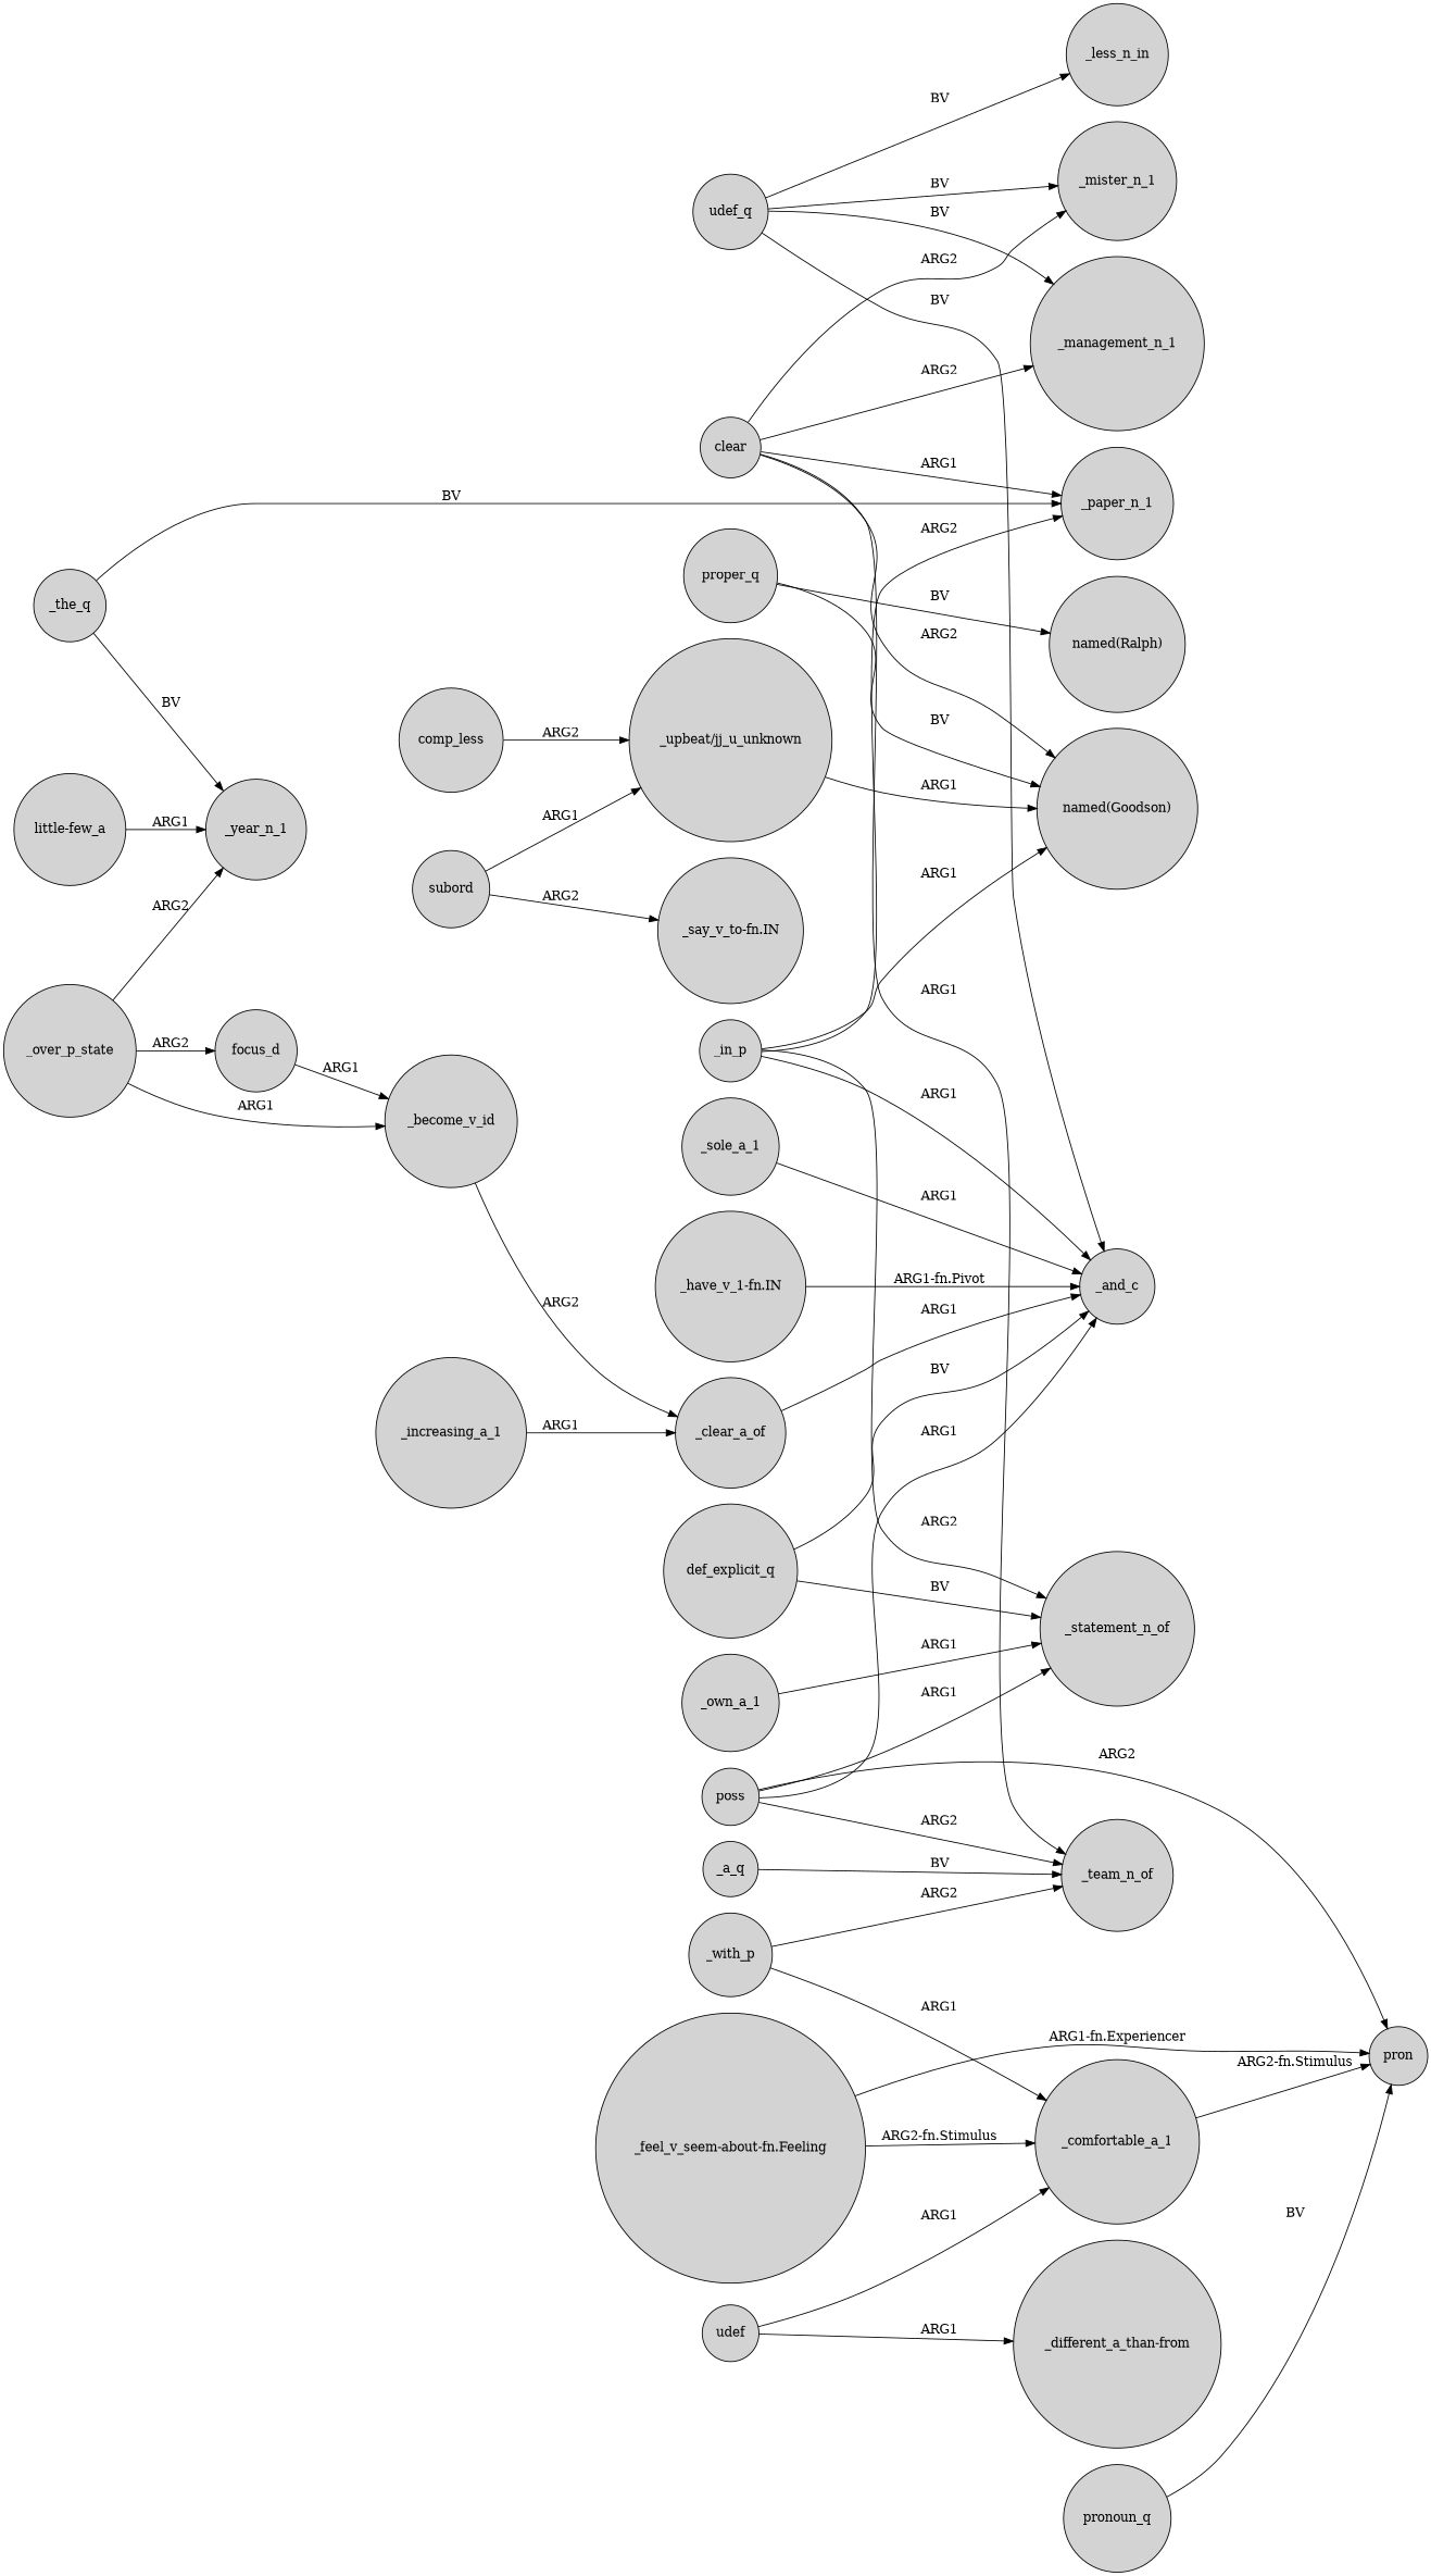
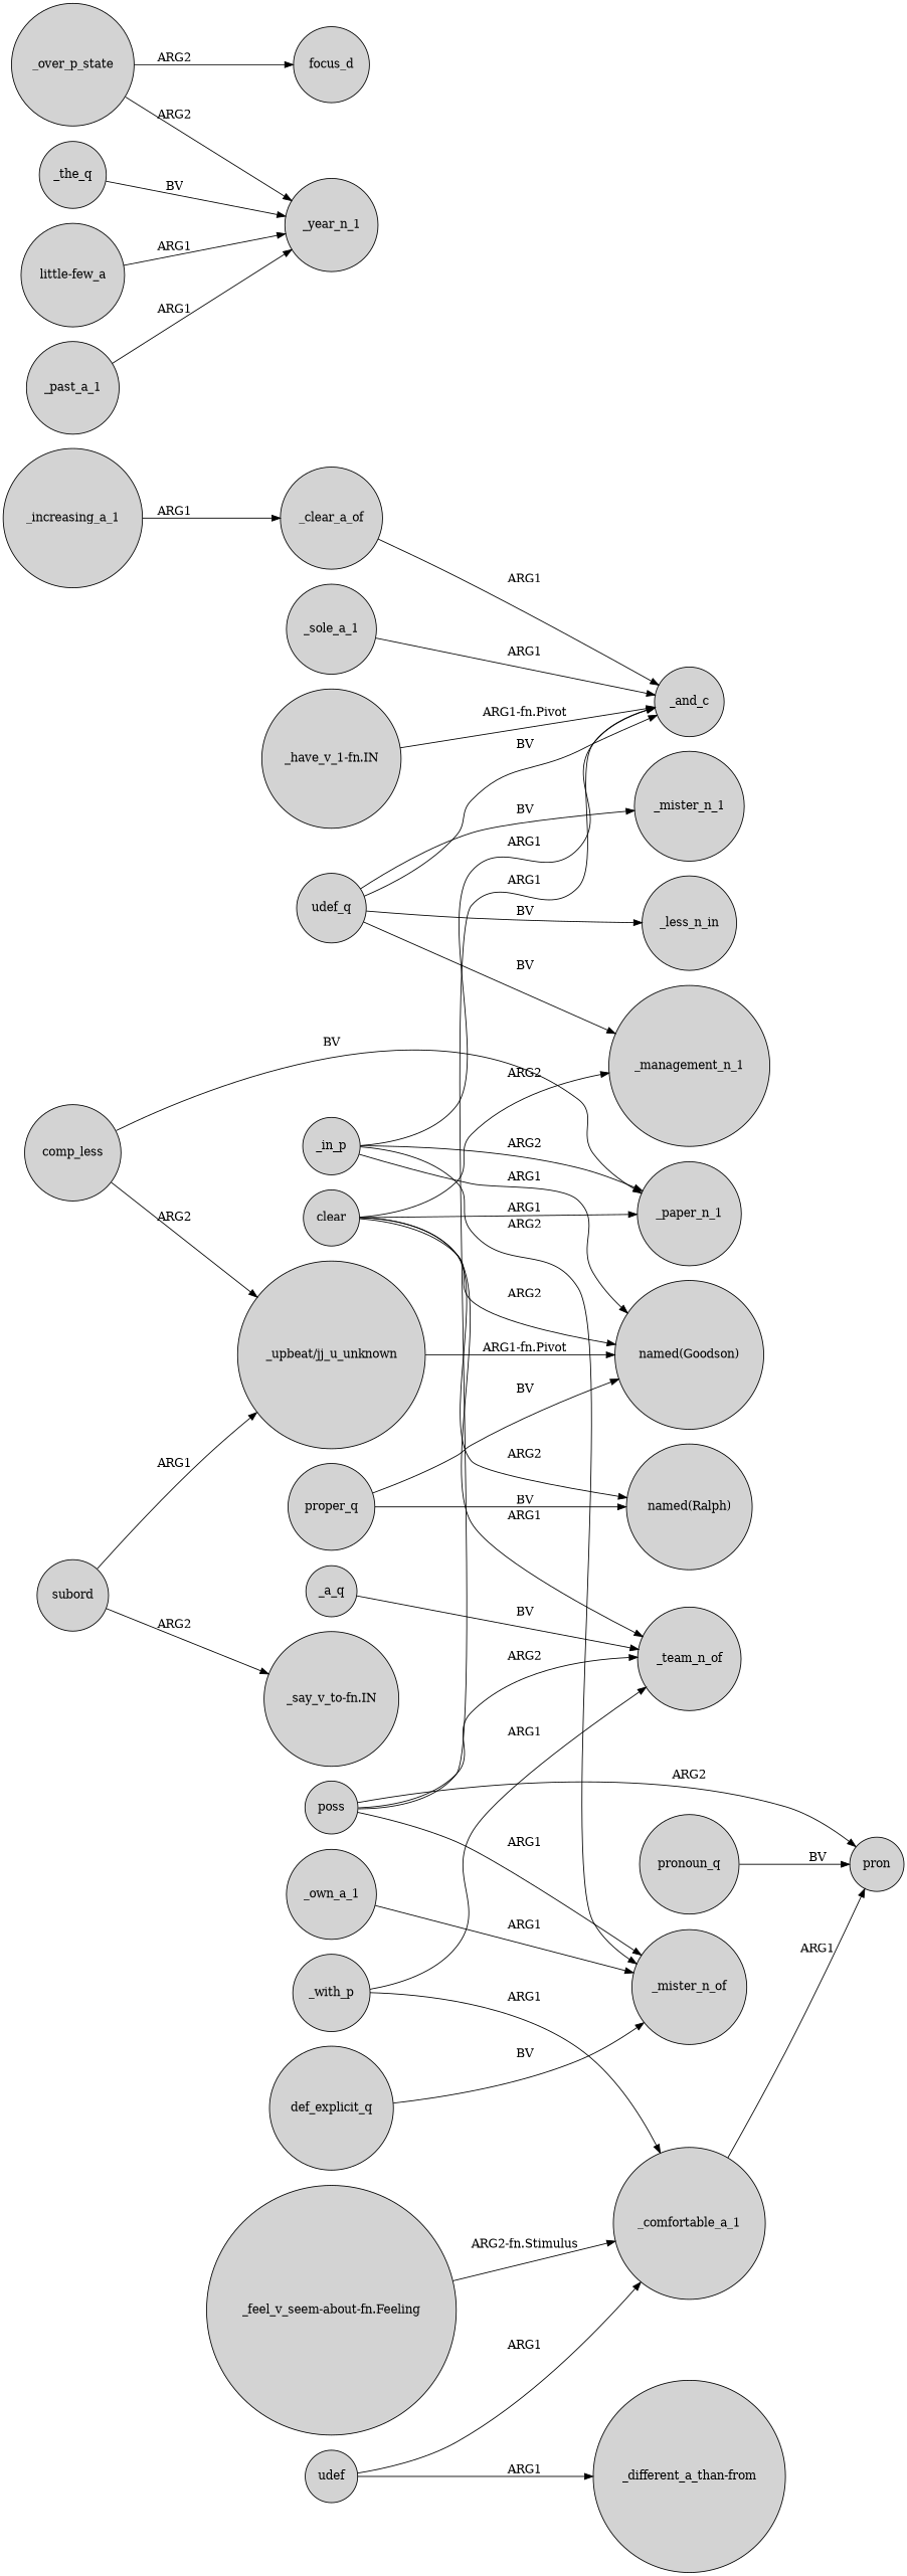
  digraph {
    rankdir=LR
    node [shape=circle style=filled]
    udef_q
    _and_c
    _mister_n_1
    _management_n_1
    n5 [label=_less_n_in]
    _in_p
    _paper_n_1
    "named(Goodson)"
-   _statement_n_of
+   _statement_n_of [label=_mister_n_of]
    _the_q
    _year_n_1
    n12 [label=clear]
    _team_n_of
    proper_q
    "named(Ralph)"
    "_feel_v_seem-about-fn.Feeling"
    _comfortable_a_1
    pron
    poss
    def_explicit_q
    focus_d
-   _become_v_id
    _over_p_state
    _clear_a_of
    _a_q
    _increasing_a_1
    _with_p
    _sole_a_1
+   _past_a_1
    "_have_v_1-fn.IN"
    pronoun_q
    subord
    "_say_v_to-fn.IN"
    "_upbeat/jj_u_unknown"
    n35 [label=udef]
    "_different_a_than-from"
    "little-few_a"
    comp_less
    _own_a_1
    udef_q -> _and_c [label=BV]
    udef_q -> _mister_n_1 [label=BV]
    udef_q -> _management_n_1 [label=BV]
    udef_q -> n5 [label=BV]
    _in_p -> _and_c [label=ARG1]
    _in_p -> _paper_n_1 [label=ARG2]
    _in_p -> "named(Goodson)" [label=ARG1]
    _in_p -> _statement_n_of [label=ARG2]
-   _the_q -> _paper_n_1 [label=BV]
+   comp_less -> _paper_n_1 [label=BV]
    _the_q -> _year_n_1 [label=BV]
-   n12 -> _mister_n_1 [label=ARG2]
+   n12 -> "named(Ralph)" [label=ARG2]
    n12 -> _management_n_1 [label=ARG2]
    n12 -> _paper_n_1 [label=ARG1]
    n12 -> "named(Goodson)" [label=ARG2]
    n12 -> _team_n_of [label=ARG1]
    proper_q -> "named(Goodson)" [label=BV]
    proper_q -> "named(Ralph)" [label=BV]
    "_feel_v_seem-about-fn.Feeling" -> _comfortable_a_1 [label="ARG2-fn.Stimulus"]
-   "_feel_v_seem-about-fn.Feeling" -> pron [label="ARG1-fn.Experiencer"]
-   _comfortable_a_1 -> pron [label="ARG2-fn.Stimulus"]
+   _comfortable_a_1 -> pron [label=ARG1]
    poss -> _and_c [label=ARG1]
    poss -> _statement_n_of [label=ARG1]
    poss -> _team_n_of [label=ARG2]
    poss -> pron [label=ARG2]
-   def_explicit_q -> _and_c [label=BV]
    def_explicit_q -> _statement_n_of [label=BV]
-   focus_d -> _become_v_id [label=ARG1]
-   _become_v_id -> _clear_a_of [label=ARG2]
    _over_p_state -> _year_n_1 [label=ARG2]
    _over_p_state -> focus_d [label=ARG2]
-   _over_p_state -> _become_v_id [label=ARG1]
    _clear_a_of -> _and_c [label=ARG1]
    _a_q -> _team_n_of [label=BV]
    _increasing_a_1 -> _clear_a_of [label=ARG1]
-   _with_p -> _team_n_of [label=ARG2]
+   _with_p -> _team_n_of [label=ARG1]
    _with_p -> _comfortable_a_1 [label=ARG1]
    _sole_a_1 -> _and_c [label=ARG1]
+   _past_a_1 -> _year_n_1 [label=ARG1]
    "_have_v_1-fn.IN" -> _and_c [label="ARG1-fn.Pivot"]
    pronoun_q -> pron [label=BV]
    subord -> "_say_v_to-fn.IN" [label=ARG2]
    subord -> "_upbeat/jj_u_unknown" [label=ARG1]
-   "_upbeat/jj_u_unknown" -> "named(Goodson)" [label=ARG1]
+   "_upbeat/jj_u_unknown" -> "named(Goodson)" [label="ARG1-fn.Pivot"]
    n35 -> _comfortable_a_1 [label=ARG1]
    n35 -> "_different_a_than-from" [label=ARG1]
    "little-few_a" -> _year_n_1 [label=ARG1]
    comp_less -> "_upbeat/jj_u_unknown" [label=ARG2]
    _own_a_1 -> _statement_n_of [label=ARG1]
  }
